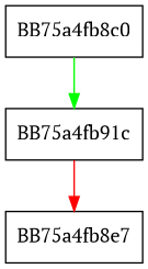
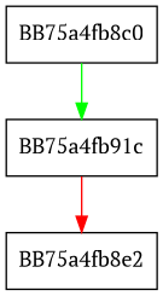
  digraph {
    fontname="PT Serif"
    splines=ortho
    node [fontname="PT Serif" shape=box]
    edge [fontname="PT Serif"]
    BB75a4fb8c0
    BB75a4fb91c
-   BB75a4fb8e2 [label=BB75a4fb8e7]
+   BB75a4fb8e2
    BB75a4fb8c0 -> BB75a4fb91c [color=green]
    BB75a4fb91c -> BB75a4fb8e2 [color=red]
  }
